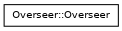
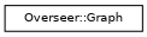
  digraph {
    rankdir=LR
-   n1 [color=black fillcolor=white fontname=Helvetica fontsize=10 height=0.2 label="Overseer::Overseer" shape=record style=filled width=0.4]
+   n1 [color=black fillcolor=white fontname=Helvetica fontsize=10 height=0.2 label="Overseer::Graph" shape=record style=filled width=0.4]
  }
